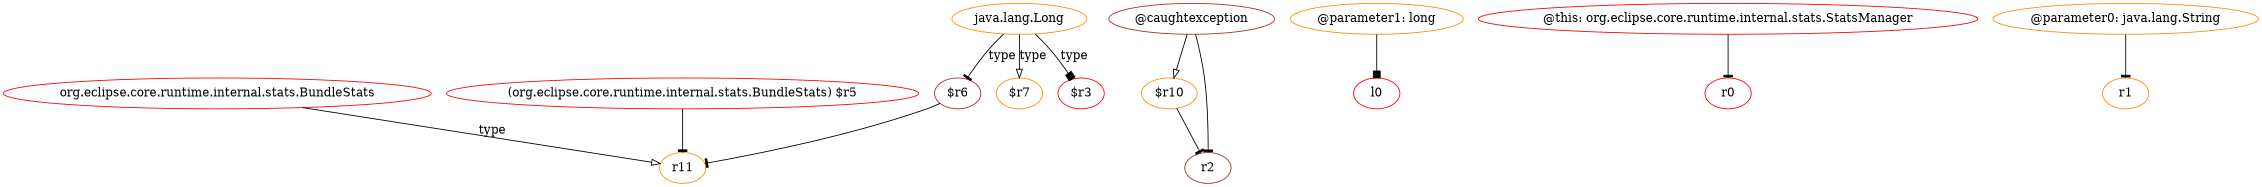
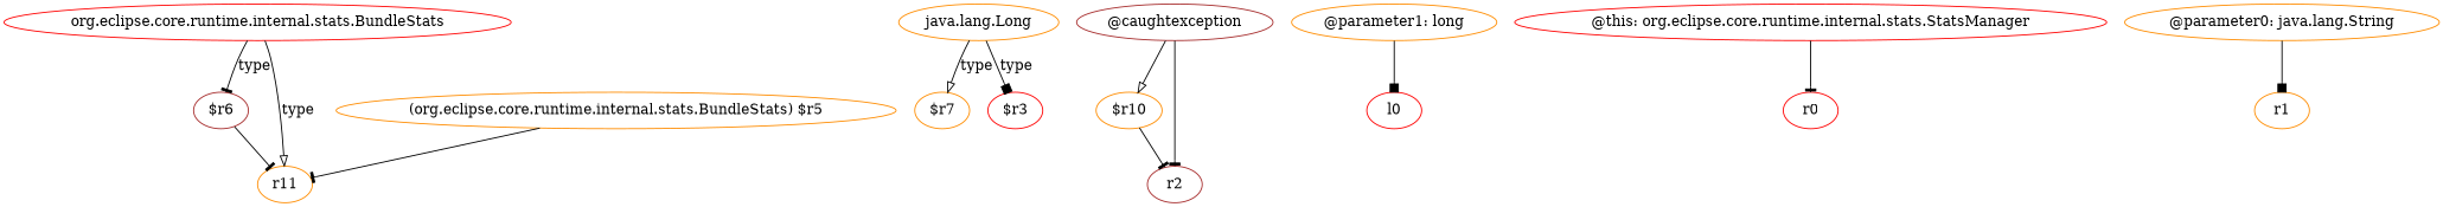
  digraph {
    node [color=darkorange]
    edge [arrowhead=tee]
    n1 [color=brown label="$r6"]
    n2 [label=r11]
    n3 [label="java.lang.Long"]
    n4 [label="$r7"]
    n5 [color=red label="$r3"]
    n6 [color=brown label="@caughtexception"]
    n7 [label="$r10"]
    n8 [color=brown label=r2]
    n9 [color=red label="org.eclipse.core.runtime.internal.stats.BundleStats"]
    n10 [label="@parameter1: long"]
    n11 [color=red label=l0]
    n12 [color=red label="@this: org.eclipse.core.runtime.internal.stats.StatsManager"]
    n13 [color=red label=r0]
    n14 [label="@parameter0: java.lang.String"]
    n15 [label=r1]
-   n16 [color=red label="(org.eclipse.core.runtime.internal.stats.BundleStats) $r5"]
+   n16 [label="(org.eclipse.core.runtime.internal.stats.BundleStats) $r5"]
    n1 -> n2
    n3 -> n4 [arrowhead=onormal label=type]
    n3 -> n5 [arrowhead=box label=type]
    n6 -> n7 [arrowhead=onormal]
    n6 -> n8
    n7 -> n8
-   n3 -> n1 [label=type]
+   n9 -> n1 [label=type]
    n9 -> n2 [arrowhead=onormal label=type]
    n10 -> n11 [arrowhead=box]
    n12 -> n13
-   n14 -> n15
+   n14 -> n15 [arrowhead=box]
    n16 -> n2
  }
